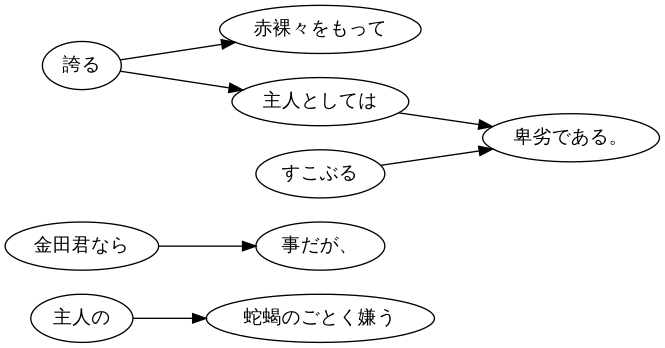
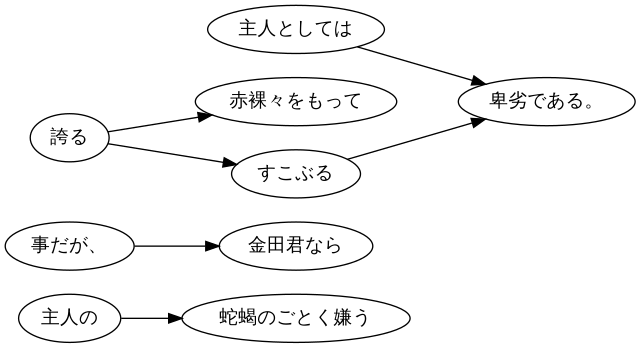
  digraph {
    rankdir=LR
    n1 [label="主人の"]
    n2 [label="蛇蝎のごとく嫌う"]
    n3 [label="金田君なら"]
    n4 [label="事だが、"]
    n5 [label="卑劣である。"]
    n6 [label="赤裸々をもって"]
    n7 [label="誇る"]
    n8 [label="主人としては"]
    n9 [label="すこぶる"]
    n1 -> n2
-   n3 -> n4
+   n4 -> n3
    n7 -> n6
-   n7 -> n8
+   n7 -> n9
    n8 -> n5
    n9 -> n5
  }
